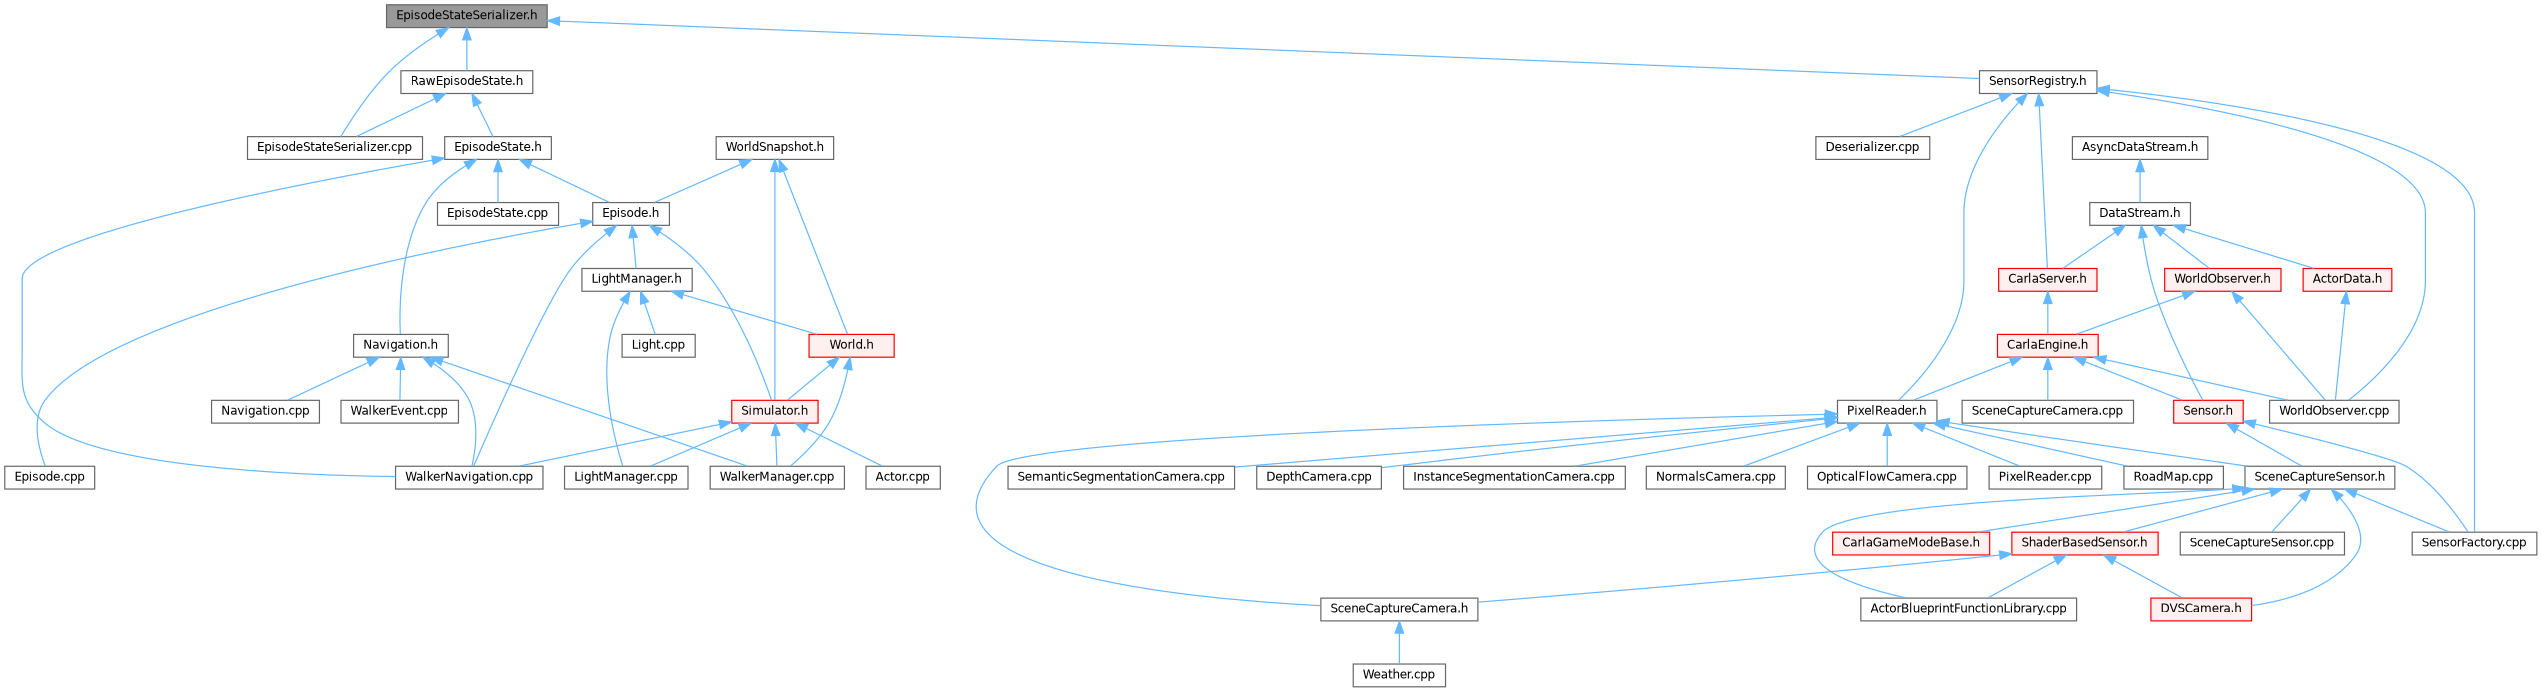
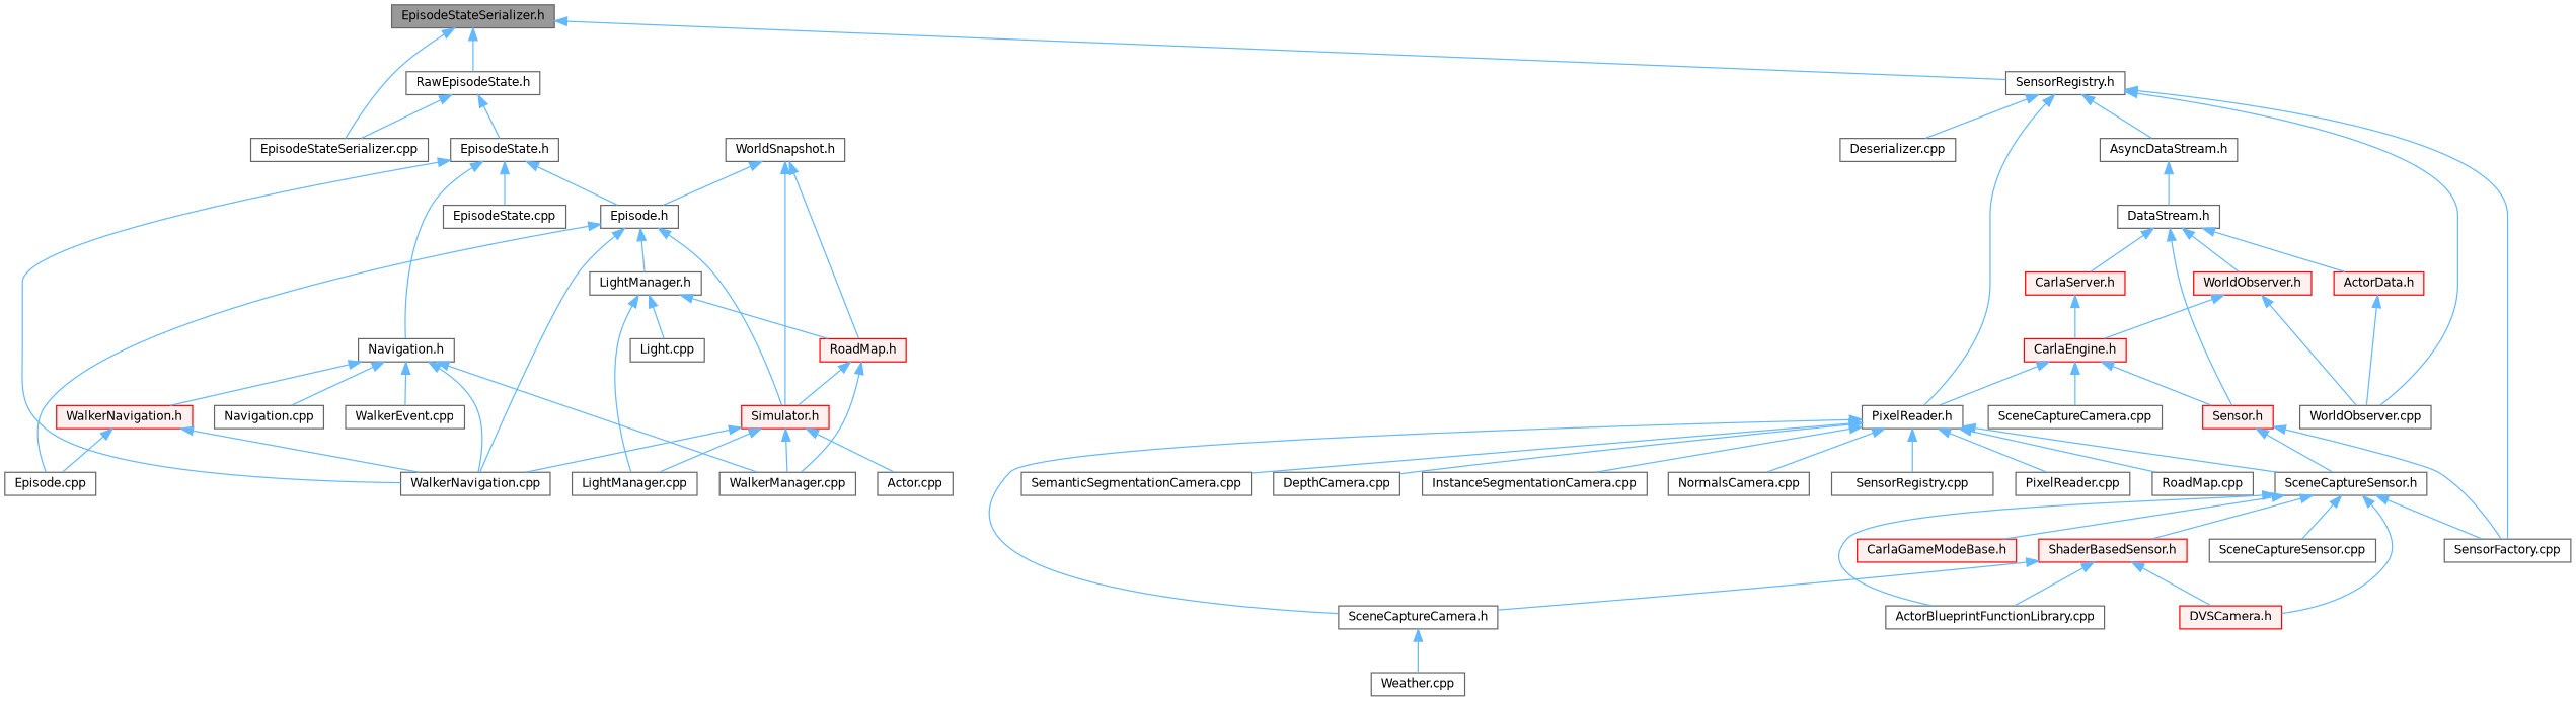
  digraph {
    node [color=grey40 fillcolor=white fontname=Helvetica fontsize=10 shape=box style=filled]
    edge [color=steelblue1 dir=back fontname=Helvetica fontsize=10 labelfontname=Helvetica labelfontsize=10 style=solid]
    n1 [color=gray40 fillcolor=grey60 fontcolor=black height=0.2 label="EpisodeStateSerializer.h" width=0.4]
    n2 [height=0.2 label="EpisodeStateSerializer.cpp" width=0.4]
    n3 [height=0.2 label="RawEpisodeState.h" width=0.4]
    n4 [height=0.2 label="SensorRegistry.h" width=0.4]
    n5 [height=0.2 label="EpisodeState.h" width=0.4]
    n6 [height=0.2 label="AsyncDataStream.h" width=0.4]
    n7 [height=0.2 label="PixelReader.h" width=0.4]
    n8 [height=0.2 label="SensorFactory.cpp" width=0.4]
    n9 [height=0.2 label="WorldObserver.cpp" width=0.4]
    n10 [height=0.2 label="Deserializer.cpp" width=0.4]
    n11 [height=0.2 label="Episode.h" width=0.4]
    n12 [height=0.2 label="WalkerNavigation.cpp" width=0.4]
    n13 [height=0.2 label="EpisodeState.cpp" width=0.4]
    n14 [height=0.2 label="Navigation.h" width=0.4]
    n15 [height=0.2 label="Episode.cpp" width=0.4]
    n16 [height=0.2 label="LightManager.h" width=0.4]
    n17 [color=red fillcolor="#FFF0F0" height=0.2 label="Simulator.h" width=0.4]
    n18 [height=0.2 label="WalkerManager.cpp" width=0.4]
    n19 [height=0.2 label="Navigation.cpp" width=0.4]
    n20 [height=0.2 label="WalkerEvent.cpp" width=0.4]
+   n21 [color=red fillcolor="#FFF0F0" height=0.2 label="WalkerNavigation.h" width=0.4]
    n22 [height=0.2 label="WorldSnapshot.h" width=0.4]
-   n23 [color=red fillcolor="#FFF0F0" height=0.2 label="World.h" width=0.4]
+   n23 [color=red fillcolor="#FFF0F0" height=0.2 label="RoadMap.h" width=0.4]
    n24 [height=0.2 label="Light.cpp" width=0.4]
    n25 [height=0.2 label="LightManager.cpp" width=0.4]
    n26 [height=0.2 label="Actor.cpp" width=0.4]
    n27 [height=0.2 label="DataStream.h" width=0.4]
    n28 [height=0.2 label="DepthCamera.cpp" width=0.4]
    n29 [height=0.2 label="InstanceSegmentationCamera.cpp" width=0.4]
    n30 [height=0.2 label="NormalsCamera.cpp" width=0.4]
-   n31 [height=0.2 label="OpticalFlowCamera.cpp" width=0.4]
+   n31 [height=0.2 label="SensorRegistry.cpp" width=0.4]
    n32 [height=0.2 label="PixelReader.cpp" width=0.4]
    n33 [height=0.2 label="RoadMap.cpp" width=0.4]
    n34 [height=0.2 label="SceneCaptureCamera.h" width=0.4]
    n35 [height=0.2 label="SceneCaptureSensor.h" width=0.4]
    n36 [height=0.2 label="SemanticSegmentationCamera.cpp" width=0.4]
    n37 [color=red fillcolor="#FFF0F0" height=0.2 label="Sensor.h" width=0.4]
    n38 [color=red fillcolor="#FFF0F0" height=0.2 label="ActorData.h" width=0.4]
    n39 [color=red fillcolor="#FFF0F0" height=0.2 label="CarlaServer.h" width=0.4]
    n40 [color=red fillcolor="#FFF0F0" height=0.2 label="WorldObserver.h" width=0.4]
    n41 [color=red fillcolor="#FFF0F0" height=0.2 label="CarlaEngine.h" width=0.4]
    n42 [height=0.2 label="SceneCaptureCamera.cpp" width=0.4]
    n43 [height=0.2 label="Weather.cpp" width=0.4]
    n44 [height=0.2 label="ActorBlueprintFunctionLibrary.cpp" width=0.4]
    n45 [color=red fillcolor="#FFF0F0" height=0.2 label="CarlaGameModeBase.h" width=0.4]
    n46 [color=red fillcolor="#FFF0F0" height=0.2 label="DVSCamera.h" width=0.4]
    n47 [height=0.2 label="SceneCaptureSensor.cpp" width=0.4]
    n48 [color=red fillcolor="#FFF0F0" height=0.2 label="ShaderBasedSensor.h" width=0.4]
    n1 -> n2
    n1 -> n3
    n1 -> n4
    n3 -> n2
    n3 -> n5
-   n4 -> n39
+   n4 -> n6
    n4 -> n7
    n4 -> n8
    n4 -> n9
    n4 -> n10
    n5 -> n11
    n5 -> n12
    n5 -> n13
    n5 -> n14
    n6 -> n27
    n7 -> n28
    n7 -> n29
    n7 -> n30
    n7 -> n31
    n7 -> n32
    n7 -> n33
    n7 -> n34
    n7 -> n35
    n7 -> n36
    n11 -> n12
    n11 -> n15
    n11 -> n16
    n11 -> n17
    n14 -> n12
    n14 -> n18
    n14 -> n19
    n14 -> n20
+   n14 -> n21
    n16 -> n23
    n16 -> n24
    n16 -> n25
    n17 -> n12
    n17 -> n18
    n17 -> n25
    n17 -> n26
+   n21 -> n12
+   n21 -> n15
    n22 -> n11
    n22 -> n17
    n22 -> n23
    n23 -> n17
    n23 -> n18
    n27 -> n37
    n27 -> n38
    n27 -> n39
    n27 -> n40
    n34 -> n43
    n35 -> n8
    n35 -> n44
    n35 -> n45
    n35 -> n46
    n35 -> n47
    n35 -> n48
    n37 -> n8
    n37 -> n35
    n38 -> n9
    n39 -> n41
    n40 -> n9
    n40 -> n41
    n41 -> n7
-   n41 -> n9
    n41 -> n37
    n41 -> n42
    n48 -> n34
    n48 -> n44
    n48 -> n46
  }
